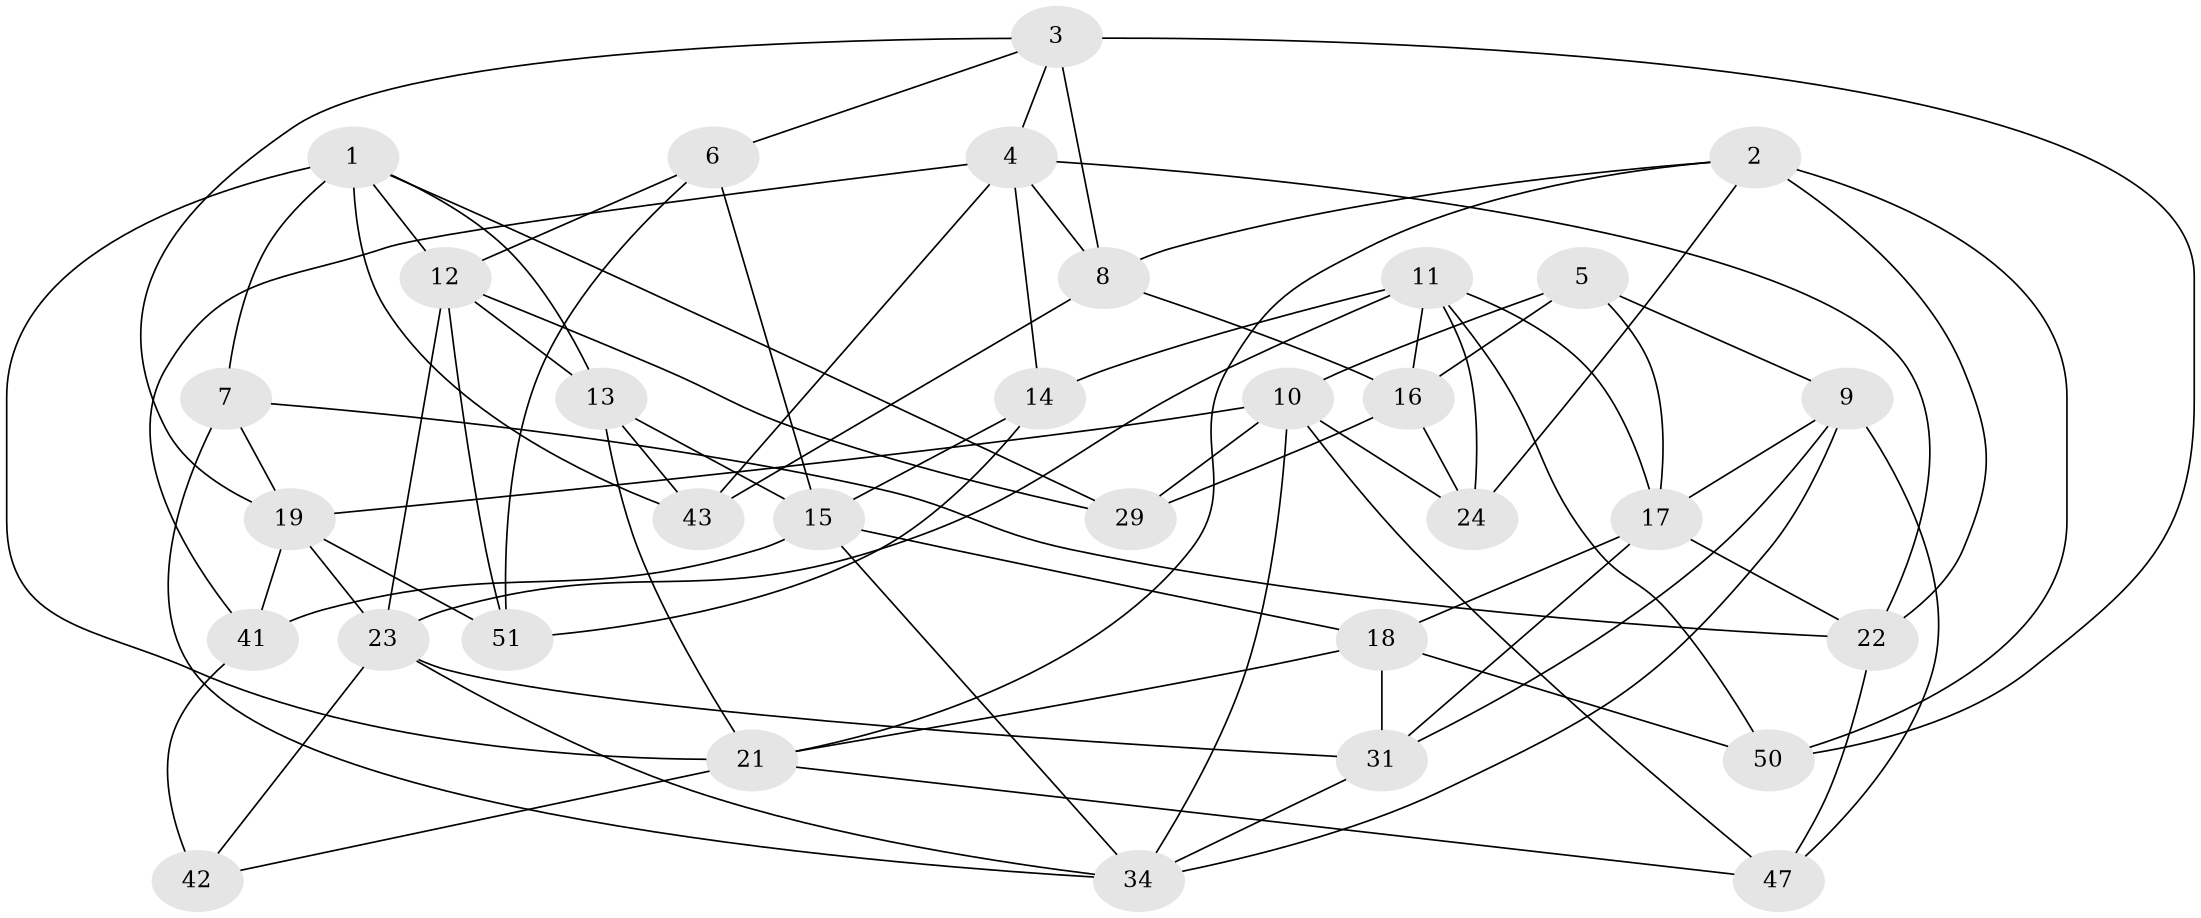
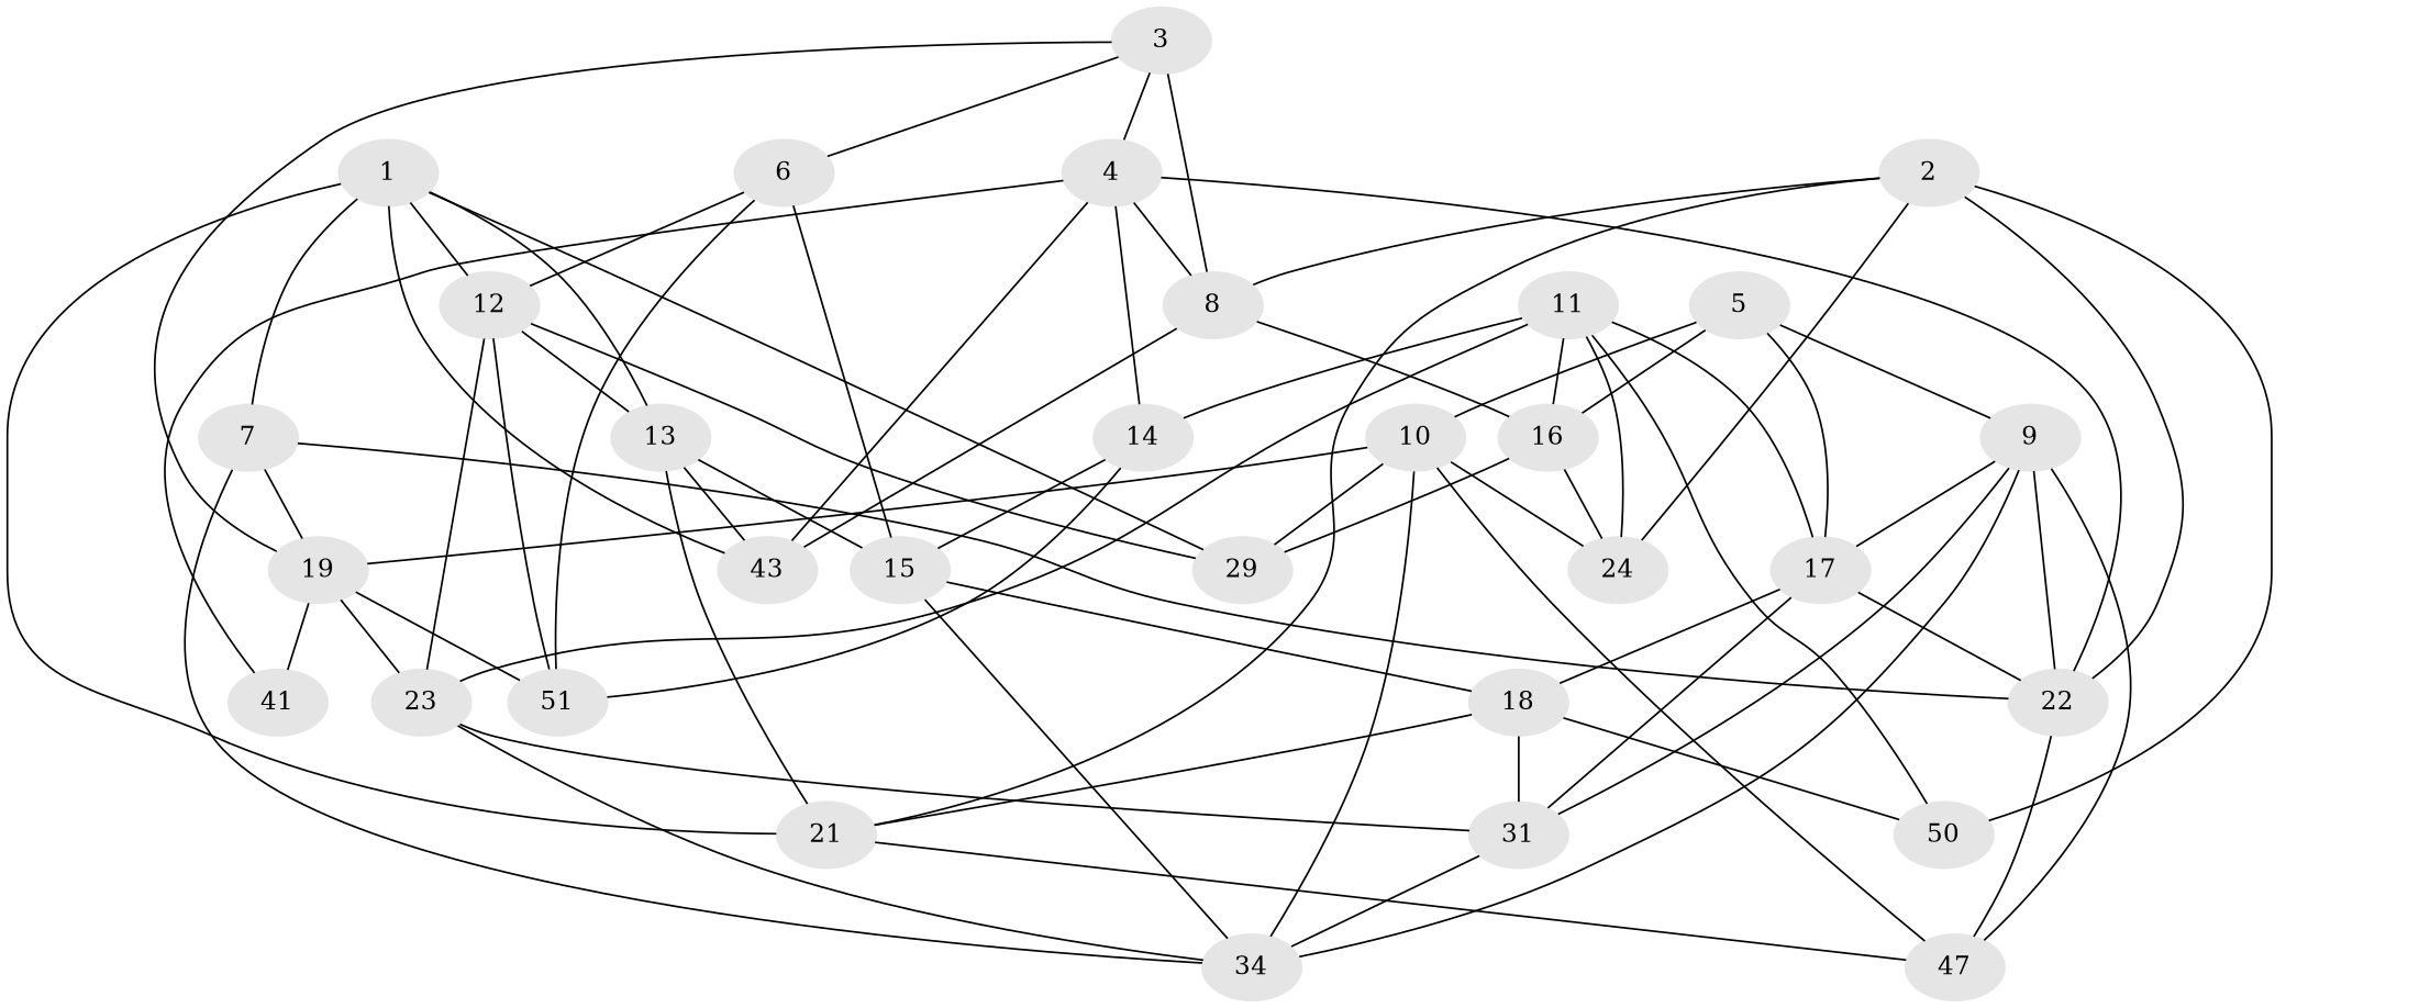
  graph {
    node [color=gray90 style=filled]
    1 [super="+36"]
    7
    12 [super="+52"]
    13 [super="+35"]
    21 [super="+40"]
    29
    43
    22 [super="+25"]
    19 [super="+48"]
    34 [super="+46"]
    51
    23 [super="+30"]
    15 [super="+49"]
    47
-   42
    2 [super="+33"]
    8 [super="+44"]
    24 [super="+37"]
    50
    16 [super="+28"]
    3 [super="+32"]
    4 [super="+38"]
    6
    14
    41
    9 [super="+20"]
    17 [super="+27"]
    31
    5
    10 [super="+39"]
    18 [super="+45"]
    11 [super="+26"]
    1 -- 7
    1 -- 12
    1 -- 13
    1 -- 21
    1 -- 29
    1 -- 43
    7 -- 22
    7 -- 19
    7 -- 34
    12 -- 13
    12 -- 29
    12 -- 51
    12 -- 23
    13 -- 21
    13 -- 43
    13 -- 15
    21 -- 47
-   21 -- 42
    22 -- 47
    19 -- 51
    19 -- 23
    19 -- 41
    23 -- 34
-   23 -- 42
    23 -- 31
    15 -- 34
-   15 -- 41
    15 -- 18
    2 -- 21
    2 -- 22
    2 -- 8
    2 -- 24 [weight=2]
    2 -- 50
    8 -- 43
    8 -- 16
    16 -- 29
    16 -- 24 [weight=2]
    3 -- 19
    3 -- 8 [weight=2]
-   3 -- 50
    3 -- 4
    3 -- 6
    4 -- 43
    4 -- 22
    4 -- 8
    4 -- 14
    4 -- 41
    6 -- 12
    6 -- 51
    6 -- 15
    14 -- 51
    14 -- 15
-   41 -- 42
+   9 -- 22
    9 -- 34
    9 -- 47
    9 -- 17
    9 -- 31
    17 -- 22
    17 -- 31
    17 -- 18
    31 -- 34
    5 -- 16
    5 -- 9
    5 -- 17
    5 -- 10
    10 -- 29
    10 -- 19
    10 -- 34
    10 -- 47
    10 -- 24
    18 -- 21
    18 -- 50
    18 -- 31
    11 -- 23
    11 -- 24
    11 -- 50
    11 -- 16
    11 -- 14
    11 -- 17
  }
